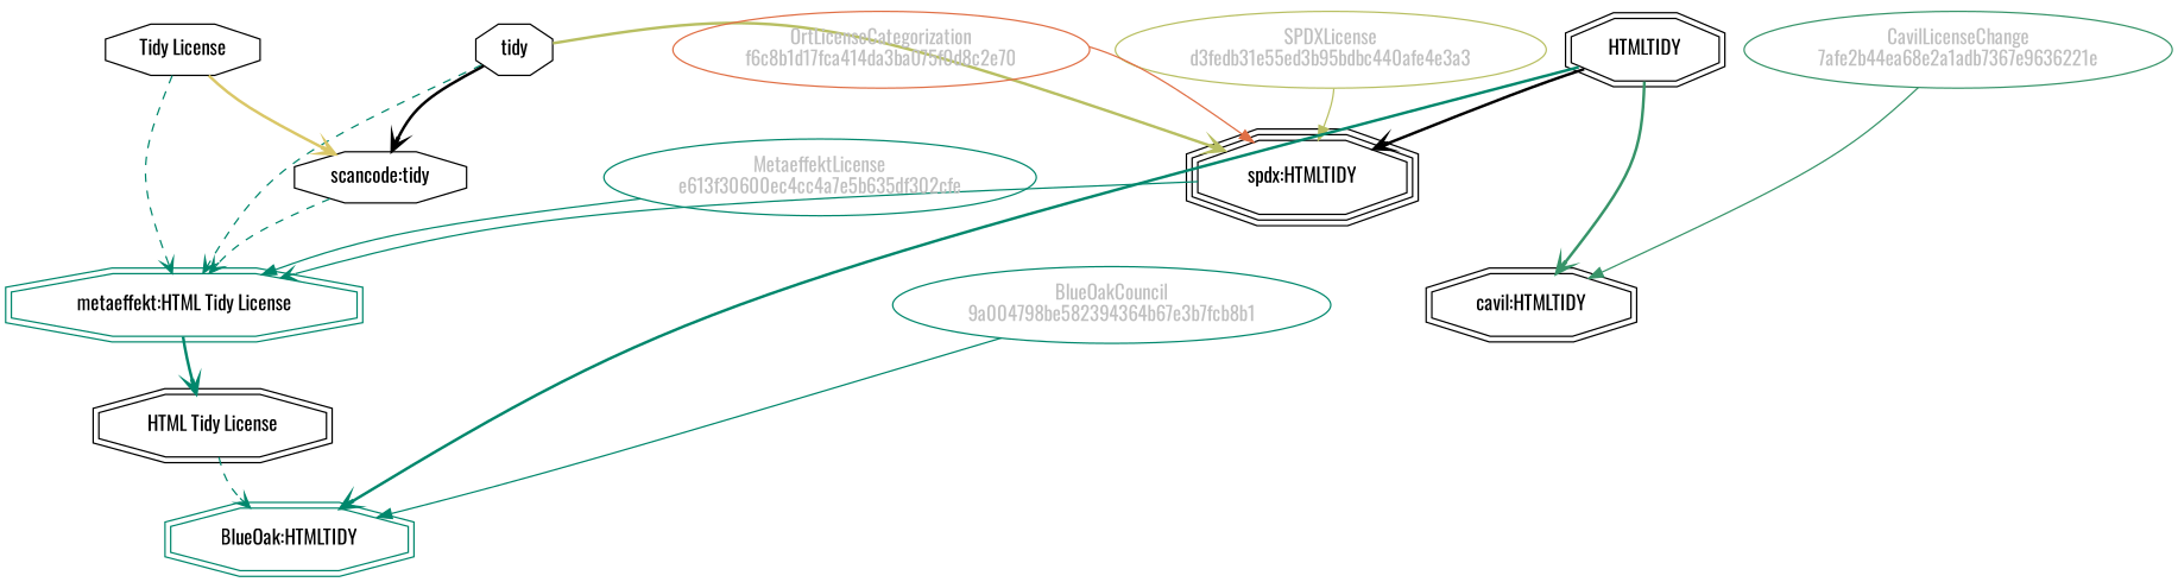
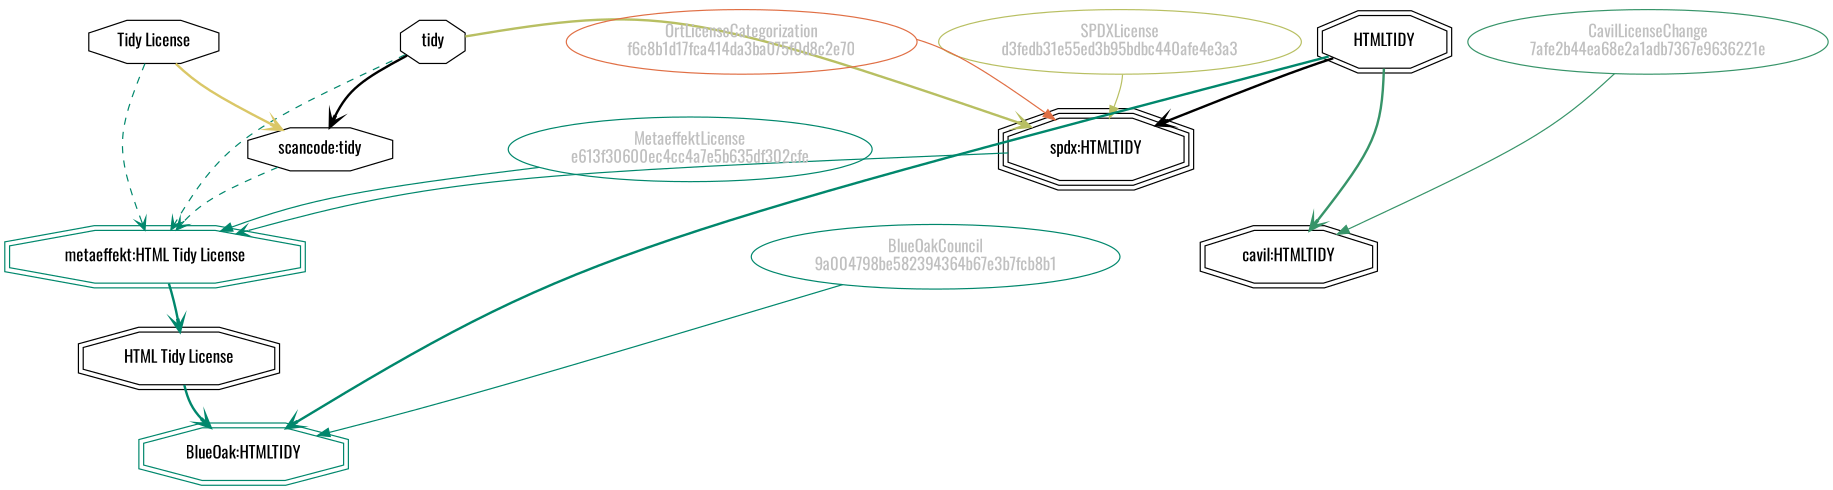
  strict digraph {
    fontname=Oswald
    splines=curved
    node [fontname=Oswald shape=ellipse]
    edge [color="#00876c" fontname=Oswald weight=0.7 arrowhead=vee style=bold]
    n1 [color="#b8bf62" fillcolor="beige;1" fontcolor=gray label="SPDXLicense\nd3fedb31e55ed3b95bdbc440afe4e3a3"]
    n2 [label="spdx:HTMLTIDY" shape=tripleoctagon]
    n3 [color="#00876c" label="metaeffekt:HTML Tidy License" shape=doubleoctagon]
    n4 [label=HTMLTIDY shape=doubleoctagon]
    n5 [color="#00876c" label="BlueOak:HTMLTIDY" shape=doubleoctagon]
    n6 [color=black label="cavil:HTMLTIDY" shape=doubleoctagon]
    n7 [label="HTML Tidy License" shape=doubleoctagon]
    n8 [color="#00876c" fillcolor="beige;1" fontcolor=gray label="BlueOakCouncil\n9a004798be582394364b67e3b7fcb8b1"]
    n9 [label="scancode:tidy" shape=octagon]
    n10 [label=tidy shape=octagon]
    n11 [label="Tidy License" shape=octagon]
    n12 [color="#e06f45" fillcolor="beige;1" fontcolor=gray label="OrtLicenseCategorization\nf6c8b1d17fca414da3ba075f0d8c2e70"]
    n13 [color="#379469" fillcolor="beige;1" fontcolor=gray label="CavilLicenseChange\n7afe2b44ea68e2a1adb7367e9636221e"]
    n14 [color="#00876c" fillcolor="beige;1" fontcolor=gray label="MetaeffektLicense\ne613f30600ec4cc4a7e5b635df302cfe"]
    n1 -> n2 [color="#b8bf62" weight=0.5 arrowhead="" style=""]
    n2 -> n3 [style=solid]
    n4 -> n2 [color=""]
    n4 -> n5
    n4 -> n6 [color="#379469"]
-   n7 -> n3
-   n7 -> n5 [style=dashed]
+   n3 -> n7
+   n7 -> n5
    n8 -> n5 [weight=0.5 arrowhead="" style=""]
    n9 -> n3 [style=dashed weight=0.5]
    n10 -> n2 [color="#b8bf62"]
    n10 -> n3 [style=dashed weight=0.5]
    n10 -> n9 [color=""]
    n11 -> n3 [style=dashed weight=0.5]
    n11 -> n9 [color="#dac767"]
    n12 -> n2 [color="#e06f45" weight=0.5 arrowhead="" style=""]
    n13 -> n6 [color="#379469" weight=0.5 arrowhead="" style=""]
    n14 -> n3 [weight=0.5 arrowhead="" style=""]
  }
